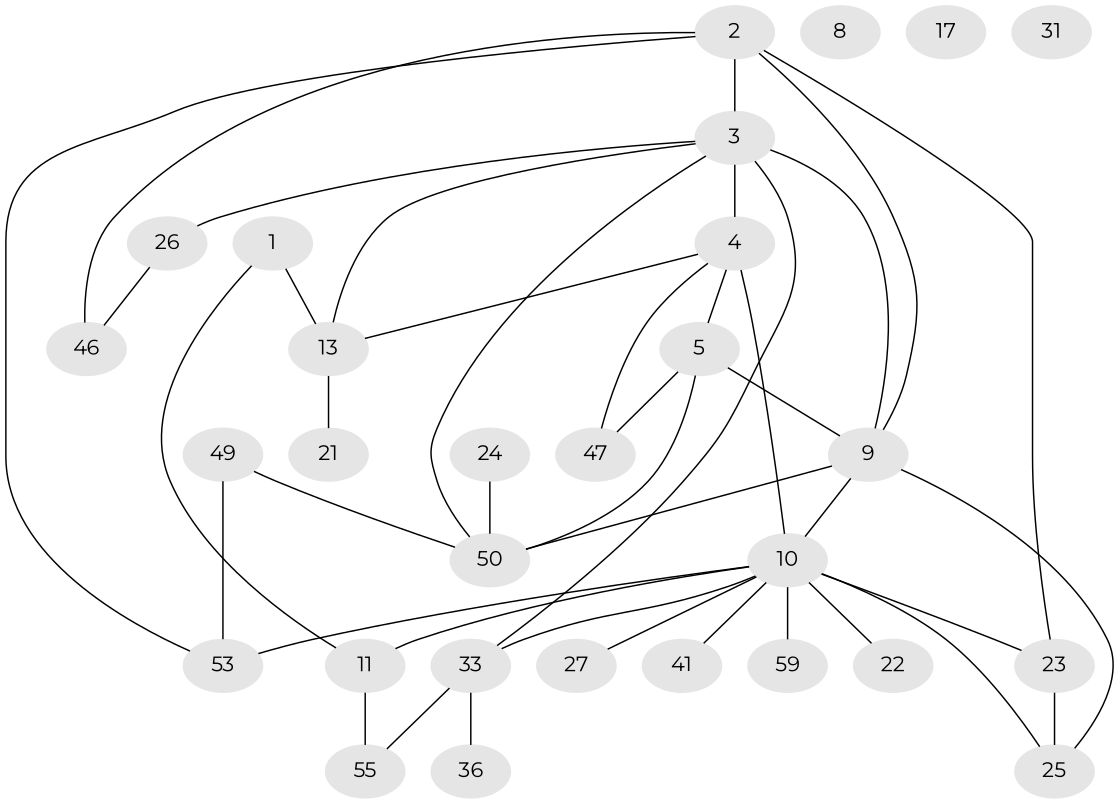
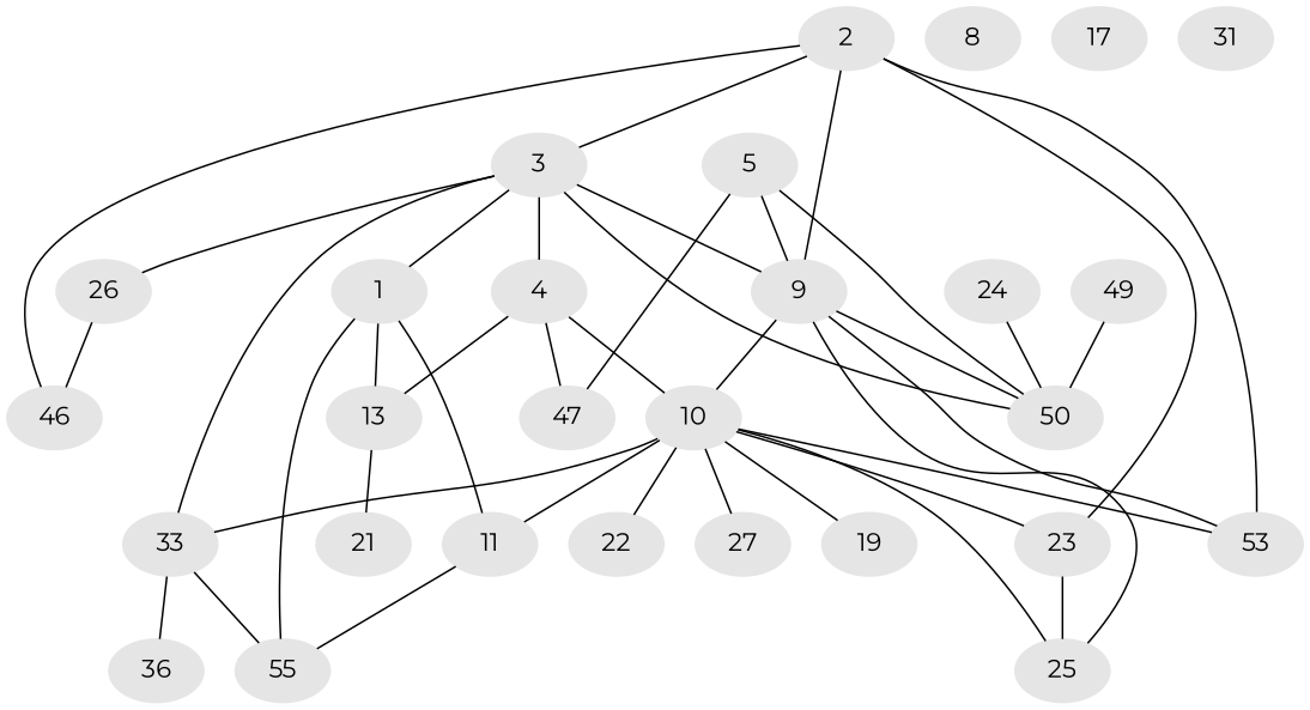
  graph {
    fontname=Montserrat
    node [color=gray90 fontname=Montserrat style=filled]
    edge [fontname=Montserrat]
    1 [super="+34"]
    11 [super="+45"]
    13
    n4 [label=55]
    21 [super="+30"]
    2 [super="+16+18+7"]
    3 [super="+58+56"]
    9 [super="+35+44+20"]
    23
    46
    53 [super="+55"]
    4 [super="+15+29+12"]
    26
    33 [super="+54"]
    50
    10 [super="+37"]
    25 [super="+51+39"]
    5 [super="+6"]
    47
    36
-   19 [label=59]
+   19
    22
    27
-   41
    8
    17
    24
    31
    49
    1 -- 11
    1 -- 13
+   1 -- n4
    11 -- n4
    13 -- 21
    2 -- 3
    2 -- 9
    2 -- 23
    2 -- 46
    2 -- 53
-   3 -- 13
+   3 -- 1
    3 -- 9
    3 -- 4 [weight=2]
    3 -- 26
    3 -- 33
    3 -- 50
-   49 -- 53
+   9 -- 53
    9 -- 50
    9 -- 10 [weight=2]
    9 -- 25
    23 -- 25
    4 -- 13
    4 -- 10 [weight=4]
-   4 -- 5
    4 -- 47
    26 -- 46
    33 -- n4
    33 -- 36
    10 -- 11
    10 -- 23
    10 -- 53
    10 -- 33 [weight=2]
    10 -- 25
    10 -- 19
    10 -- 22
    10 -- 27
-   10 -- 41
    5 -- 9
    5 -- 50
    5 -- 47
    24 -- 50
    49 -- 50
  }
